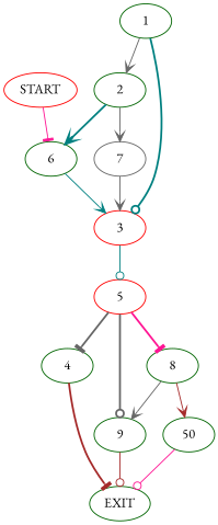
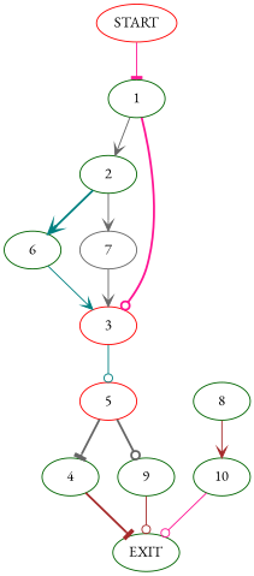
  digraph {
    fontname="EB Garamond"
    node [color=darkgreen fontname="EB Garamond"]
    edge [arrowhead=vee color=gray40 fontname="EB Garamond" style=solid]
    n1 [color=red label=START]
    1
    2
    3 [color=red]
    n5 [label=EXIT]
    6
    7 [color=gray40]
    5 [color=red]
    4
    8
    9
-   10 [label=50]
-   n1 -> 6 [arrowhead=tee color=deeppink]
+   10
+   n1 -> 1 [arrowhead=tee color=deeppink]
    1 -> 2
-   1 -> 3 [arrowhead=odot color=teal style=bold]
+   1 -> 3 [arrowhead=odot color=deeppink style=bold]
    2 -> 6 [color=teal style=bold]
    2 -> 7
    3 -> 5 [arrowhead=odot color=teal]
    6 -> 3 [color=teal]
    7 -> 3
    5 -> 4 [arrowhead=tee style=bold]
-   5 -> 8 [arrowhead=tee color=deeppink style=bold]
    5 -> 9 [arrowhead=odot style=bold]
    4 -> n5 [arrowhead=tee color=brown style=bold]
-   8 -> 9
    8 -> 10 [color=brown]
    9 -> n5 [arrowhead=odot color=brown]
    10 -> n5 [arrowhead=odot color=deeppink]
  }
